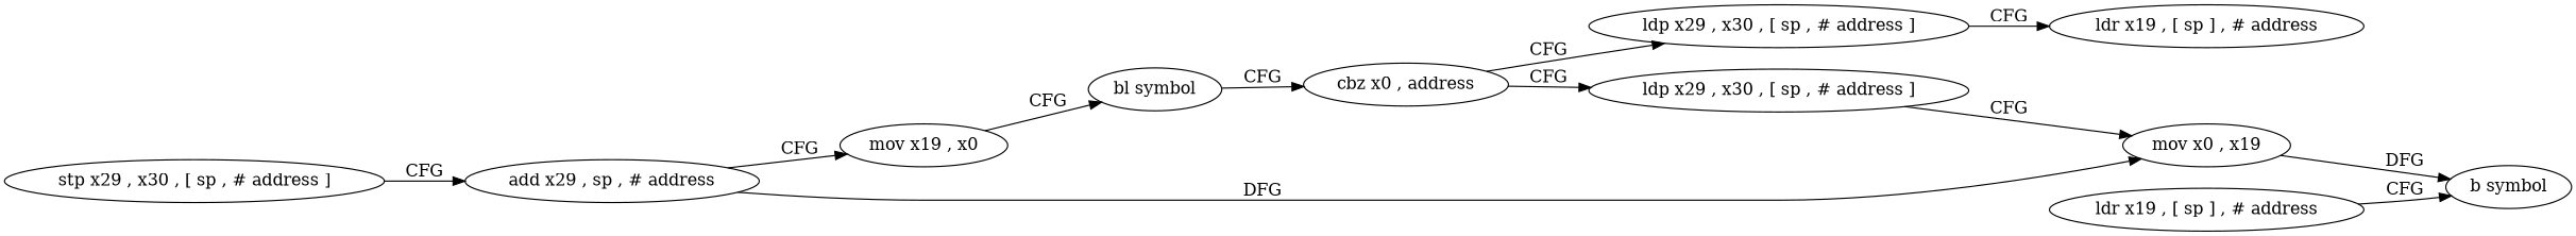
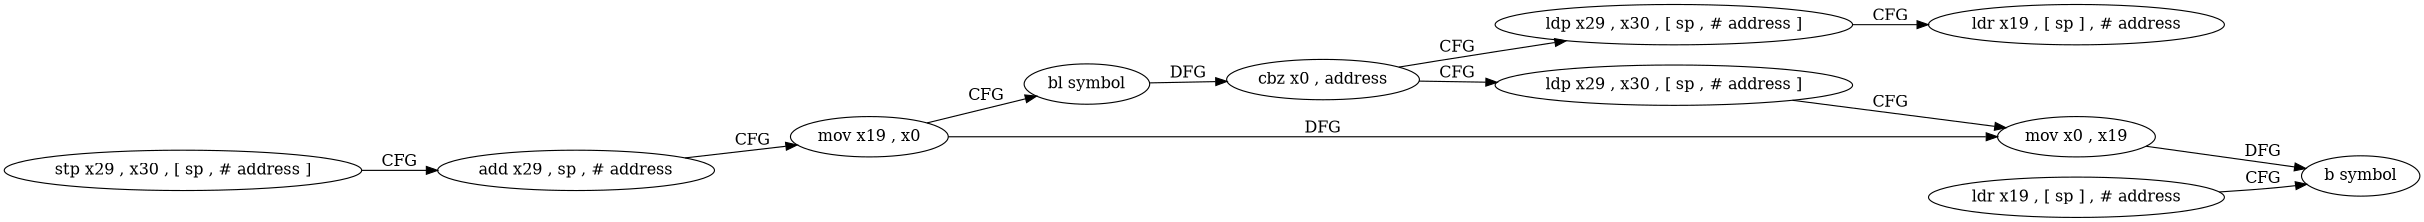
  digraph {
    rankdir=LR
    n1 [label="stp x29 , x30 , [ sp , # address ]"]
    n2 [label="add x29 , sp , # address"]
    n3 [label="mov x19 , x0"]
    n4 [label="bl symbol"]
    n5 [label="mov x0 , x19"]
    n6 [label="cbz x0 , address"]
    n7 [label="b symbol"]
    n8 [label="ldp x29 , x30 , [ sp , # address ]"]
    n9 [label="ldp x29 , x30 , [ sp , # address ]"]
    n10 [label="ldr x19 , [ sp ] , # address"]
    n11 [label="ldr x19 , [ sp ] , # address"]
    n1 -> n2 [label=CFG]
    n2 -> n3 [label=CFG]
    n3 -> n4 [label=CFG]
-   n2 -> n5 [label=DFG]
-   n4 -> n6 [label=CFG]
+   n3 -> n5 [label=DFG]
+   n4 -> n6 [label=DFG]
    n5 -> n7 [label=DFG]
    n6 -> n8 [label=CFG]
    n6 -> n9 [label=CFG]
    n8 -> n10 [label=CFG]
    n9 -> n5 [label=CFG]
    n11 -> n7 [label=CFG]
  }
